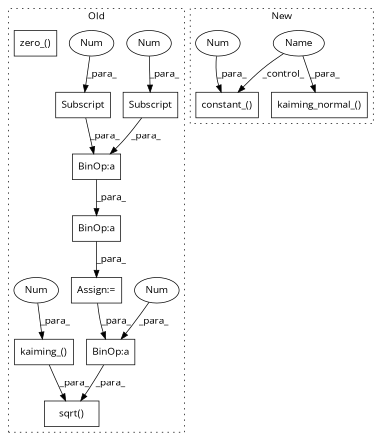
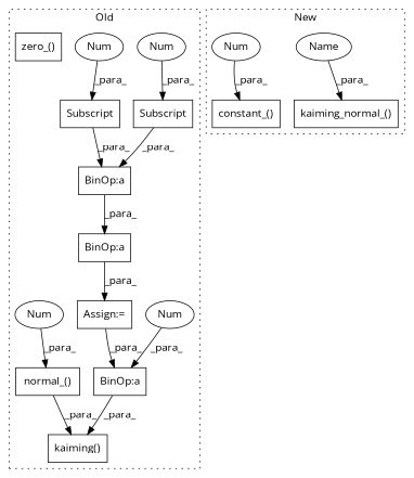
  digraph {
    fontname="Open Sans"
    node [a=75 fontname="Open Sans" l=1 shape=box]
    edge [fontname="Open Sans"]
-   n1 [l="10,1" label="sqrt()" s="2985,3001"]
+   n1 [l="10,1" label="kaiming()" s="2985,3001"]
    n2 [a=82 l=3 label="BinOp:a" s=2997]
    n3 [a=76 l=2 label=Num s=2995 shape=ellipse]
    n4 [a=82 l=3 label="BinOp:a" s=2907]
    n5 [a=82 l=37 label="BinOp:a" s=2892]
    n6 [a=63 l="16,0" label=Subscript s="2910,0"]
-   n7 [l="22,1" label="kaiming_()" s="2960,3002"]
+   n7 [l="22,1" label="normal_()" s="2960,3002"]
    n8 [a=63 l="16,0" label=Subscript s="2891,0"]
    n9 [a=76 label=Num s=2924 shape=ellipse]
    n10 [a=76 label=Num s=2905 shape=ellipse]
    n11 [a=76 label=Num s=2982 shape=ellipse]
    n12 [a=68 l=3 label="Assign:=" s=2888]
    n13 [l=19 label="zero_()" s=3107]
    n14 [l="24,38" label="kaiming_normal_()" s="2887,2919"]
    n15 [a=87 label=Name s=2809 shape=ellipse]
    n16 [l="18,1" label="constant_()" s="3070,3098"]
    n17 [a=76 l=2 label=Num s=3096 shape=ellipse]
    subgraph cluster_1 {
      label=Old
      style=dotted
      n1
      n2
      n3
      n4
      n5
      n6
      n7
      n8
      n9
      n10
      n11
      n12
      n13
    }
    subgraph cluster_2 {
      label=New
      style=dotted
      n14
      n15
      n16
      n17
    }
    n2 -> n1 [label=_para_]
    n3 -> n2 [label=_para_]
    n4 -> n5 [label=_para_]
    n5 -> n12 [label=_para_]
    n6 -> n4 [label=_para_]
    n7 -> n1 [label=_para_]
    n8 -> n4 [label=_para_]
    n9 -> n6 [label=_para_]
    n10 -> n8 [label=_para_]
    n11 -> n7 [label=_para_]
    n12 -> n2 [label=_para_]
    n15 -> n14 [label=_para_]
-   n15 -> n16 [label=_control_]
    n17 -> n16 [label=_para_]
  }
